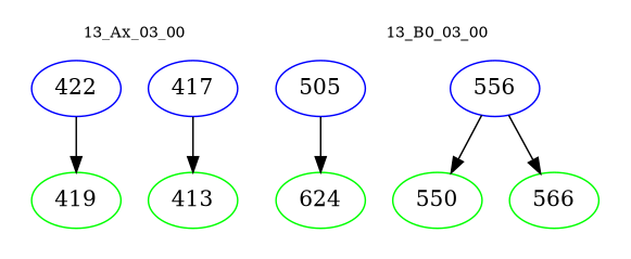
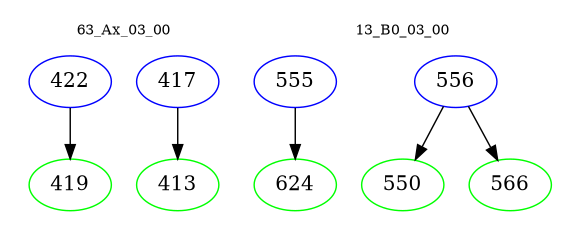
  digraph {
    node [color=green]
    edge [color=black]
    n1 [color=blue label=417]
    n2 [color=blue label=422]
    n3 [label=413]
    n4 [label=419]
    n5 [color=blue label=556]
    n6 [label=550]
    n7 [label=566]
-   n8 [color=blue label=505]
+   n8 [color=blue label=555]
    n9 [label=624]
    subgraph cluster_1 {
      color=white
      fontsize=10
-     label="13_Ax_03_00"
+     label="63_Ax_03_00"
      n1
      n2
      n3
      n4
    }
    subgraph cluster_2 {
      color=white
      fontsize=10
      label="13_B0_03_00"
      n5
      n6
      n7
      n8
      n9
    }
    n1 -> n3
    n2 -> n4
    n5 -> n6
    n5 -> n7
    n8 -> n9
  }
